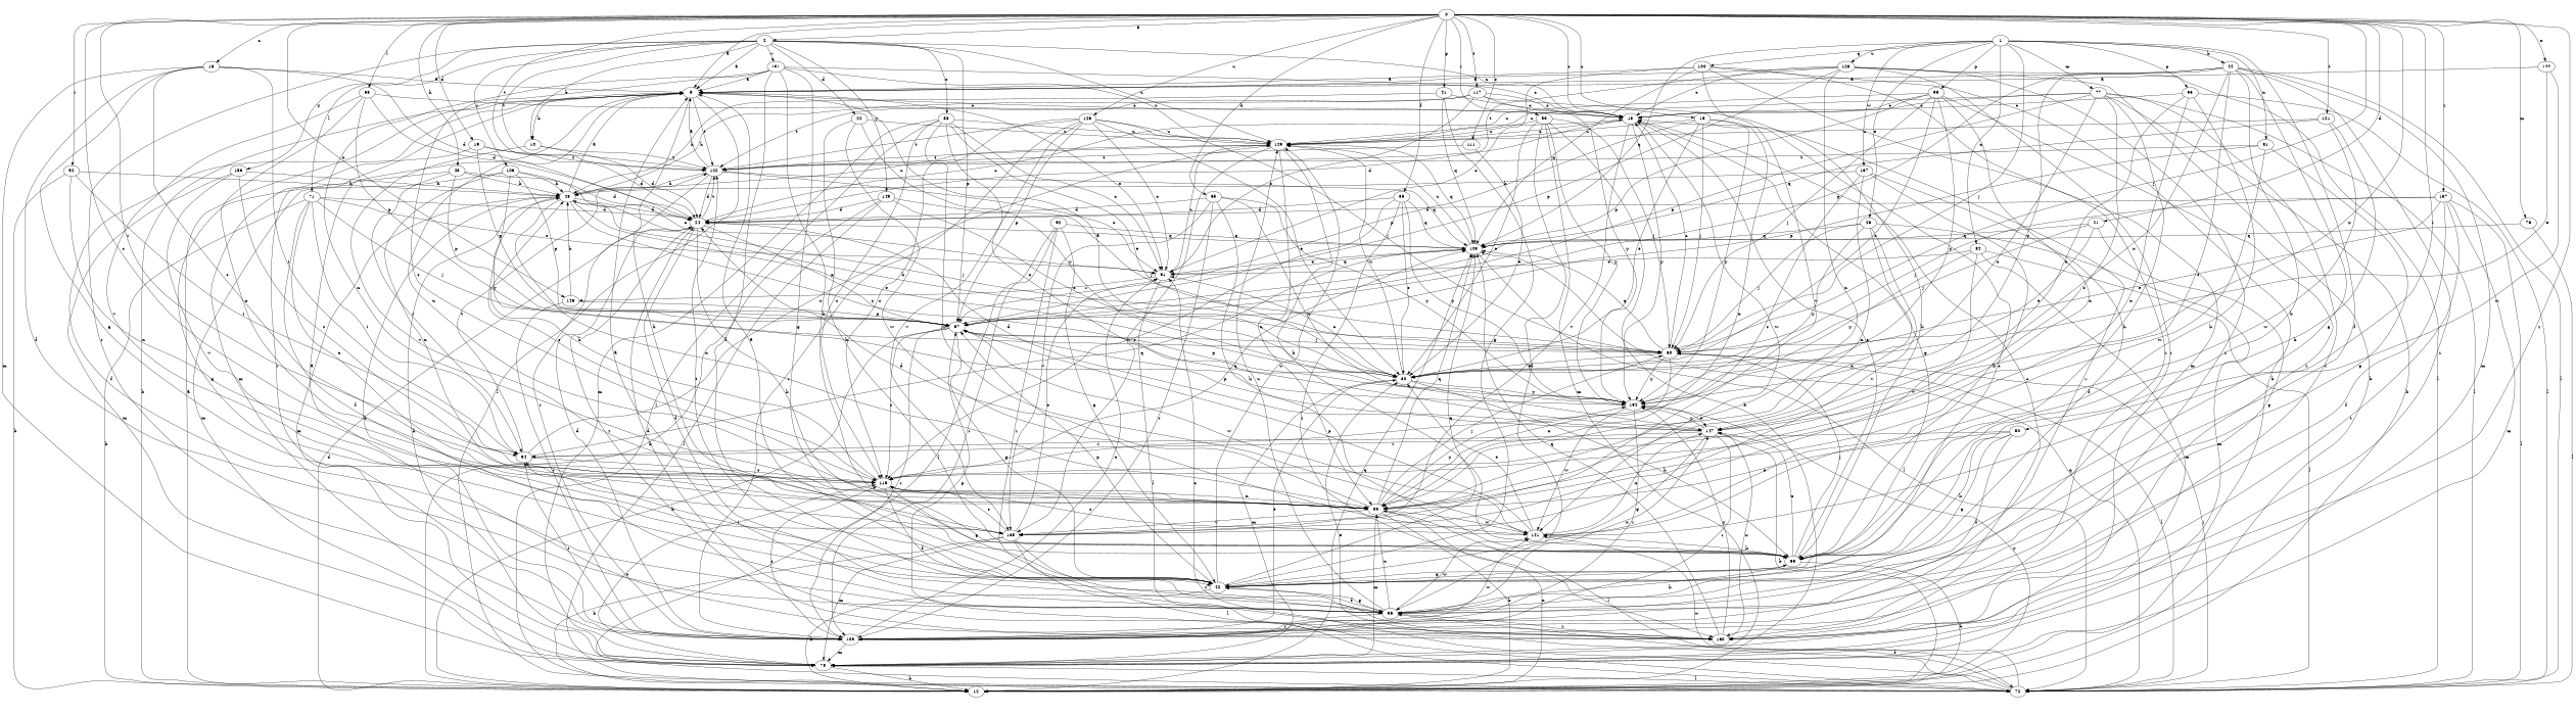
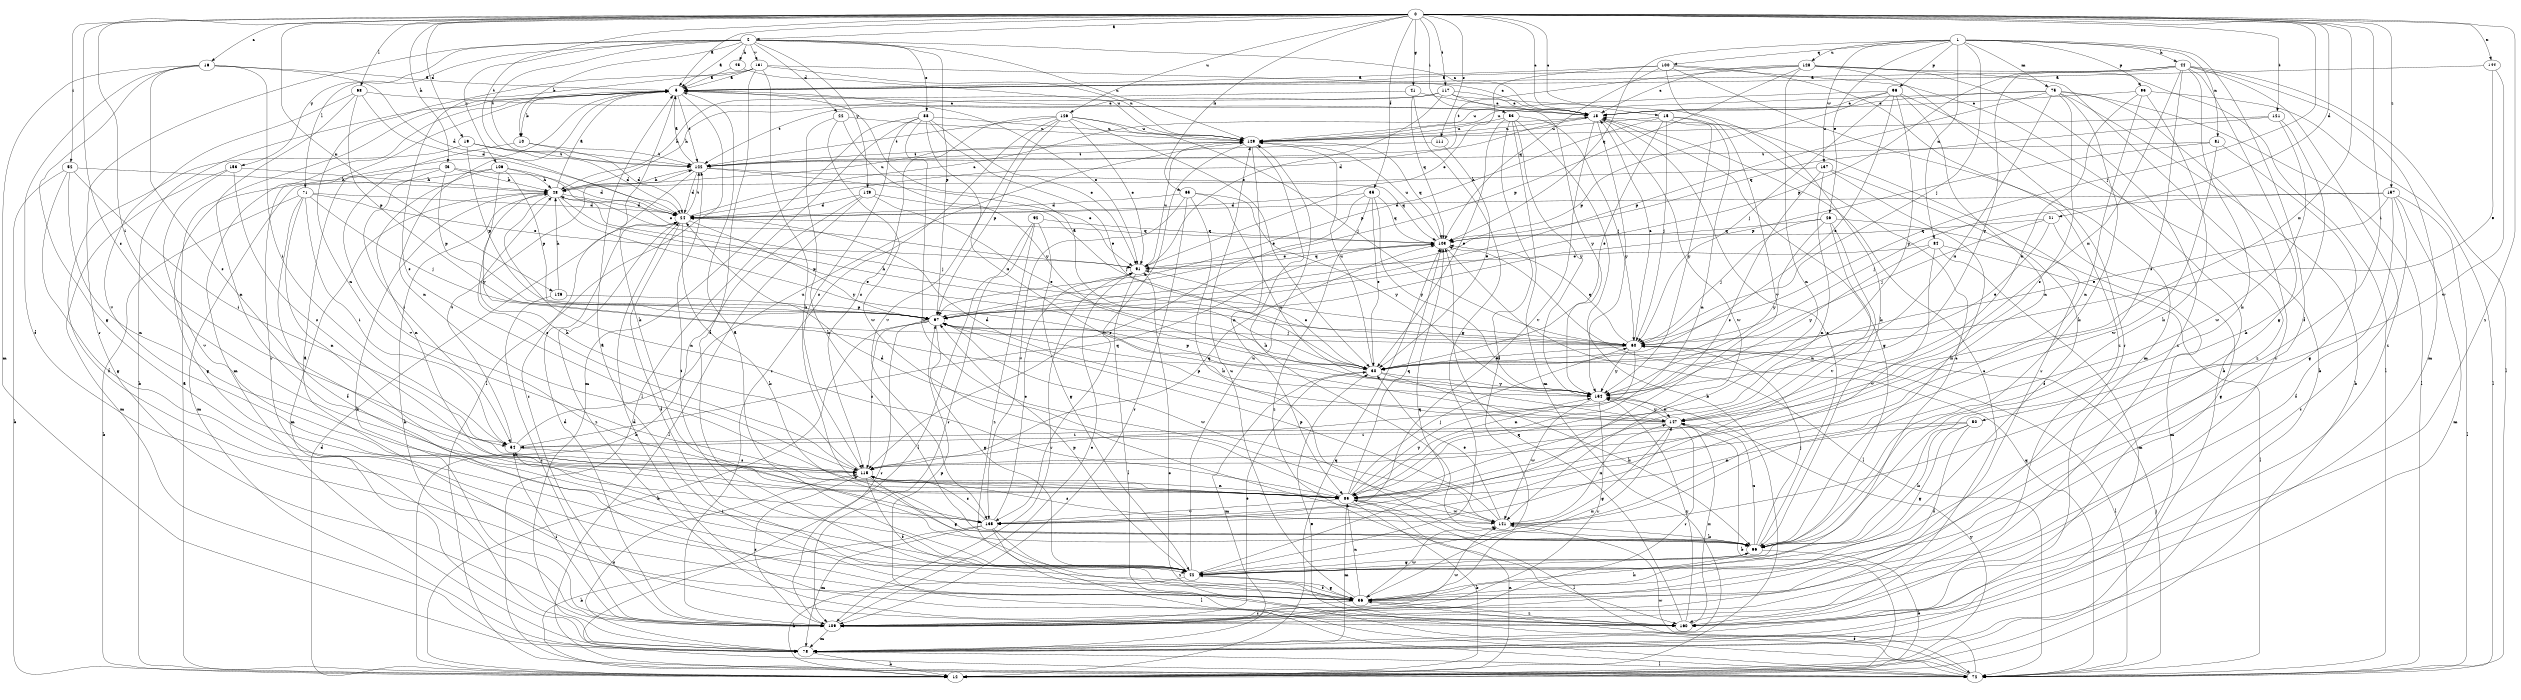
  strict digraph {
    0
    2
    5
    15
    16
    18
    19
    21
    35
    41
    43
    50
    52
    53
    54
    60
    65
    68
-   76
    111
    115
    117
    121
    122
    126
    144
    146
    147
    157
    160
    n31 [label=10]
    22
+   45
    71
    88
    97
    106
    109
    129
    131
    149
    153
    12
    66
    72
    78
    85
    91
    154
    30
    36
    24
    42
    135
    141
    103
    48
    92
    1
    26
    44
-   77
+   77 [label=75]
    81
    84
    95
    96
    100
    128
    137
    0 -> 2 [label=a]
    0 -> 5 [label=a]
    0 -> 15 [label=c]
    0 -> 16 [label=c]
    0 -> 18 [label=c]
    0 -> 19 [label=d]
    0 -> 21 [label=d]
    0 -> 35 [label=f]
    0 -> 41 [label=g]
    0 -> 43 [label=h]
    0 -> 50 [label=i]
    0 -> 52 [label=i]
    0 -> 53 [label=i]
    0 -> 54 [label=i]
    0 -> 60 [label=j]
    0 -> 65 [label=k]
    0 -> 68 [label=l]
-   0 -> 76 [label=m]
    0 -> 111 [label=s]
    0 -> 115 [label=s]
    0 -> 117 [label=t]
    0 -> 121 [label=t]
    0 -> 122 [label=t]
    0 -> 126 [label=u]
    0 -> 144 [label=x]
    0 -> 146 [label=x]
    0 -> 147 [label=x]
    0 -> 157 [label=z]
    0 -> 160 [label=z]
    2 -> 5 [label=a]
    2 -> 18 [label=c]
    2 -> 122 [label=t]
    2 -> n31 [label=b]
    2 -> 22 [label=d]
+   2 -> 45 [label=h]
    2 -> 71 [label=l]
    2 -> 88 [label=o]
    2 -> 97 [label=p]
    2 -> 106 [label=r]
    2 -> 109 [label=r]
    2 -> 129 [label=u]
    2 -> 131 [label=v]
    2 -> 149 [label=y]
    2 -> 153 [label=y]
    5 -> 18 [label=c]
    5 -> 122 [label=t]
    5 -> n31 [label=b]
    5 -> 109 [label=r]
    5 -> 12 [label=b]
    5 -> 66 [label=k]
    5 -> 72 [label=l]
    5 -> 78 [label=m]
    5 -> 85 [label=n]
    5 -> 91 [label=o]
    15 -> 60 [label=j]
    15 -> 97 [label=p]
    15 -> 109 [label=r]
    15 -> 129 [label=u]
    15 -> 85 [label=n]
    15 -> 154 [label=y]
    15 -> 30 [label=e]
    16 -> 5 [label=a]
    16 -> 54 [label=i]
    16 -> 115 [label=s]
    16 -> 78 [label=m]
    16 -> 36 [label=f]
    16 -> 24 [label=d]
    16 -> 42 [label=g]
    18 -> 129 [label=u]
    18 -> 154 [label=y]
    18 -> 24 [label=d]
    18 -> 42 [label=g]
    18 -> 135 [label=v]
    18 -> 141 [label=w]
    19 -> 122 [label=t]
    19 -> 97 [label=p]
    19 -> 36 [label=f]
    19 -> 24 [label=d]
    21 -> 60 [label=j]
    21 -> 30 [label=e]
    21 -> 42 [label=g]
    21 -> 103 [label=q]
    35 -> 115 [label=s]
    35 -> 160 [label=z]
    35 -> 154 [label=y]
    35 -> 30 [label=e]
    35 -> 24 [label=d]
    35 -> 103 [label=q]
    41 -> 18 [label=c]
    41 -> 42 [label=g]
    41 -> 103 [label=q]
    41 -> 48 [label=h]
    43 -> 54 [label=i]
    43 -> 97 [label=p]
    43 -> 24 [label=d]
    43 -> 42 [label=g]
    43 -> 48 [label=h]
    50 -> 54 [label=i]
    50 -> 66 [label=k]
    50 -> 85 [label=n]
    50 -> 36 [label=f]
    50 -> 42 [label=g]
    52 -> 54 [label=i]
    52 -> 12 [label=b]
    52 -> 85 [label=n]
    52 -> 48 [label=h]
    53 -> 60 [label=j]
    53 -> 129 [label=u]
    53 -> 12 [label=b]
    53 -> 78 [label=m]
    53 -> 154 [label=y]
    53 -> 30 [label=e]
    53 -> 36 [label=f]
    54 -> 115 [label=s]
    54 -> 122 [label=t]
    54 -> 129 [label=u]
    54 -> 103 [label=q]
    60 -> 18 [label=c]
    60 -> 72 [label=l]
    60 -> 85 [label=n]
    60 -> 154 [label=y]
    60 -> 30 [label=e]
    60 -> 103 [label=q]
    60 -> 48 [label=h]
    65 -> 147 [label=x]
    65 -> 109 [label=r]
    65 -> 66 [label=k]
    65 -> 154 [label=y]
    65 -> 24 [label=d]
    65 -> 135 [label=v]
    68 -> 18 [label=c]
    68 -> 97 [label=p]
    68 -> 85 [label=n]
    68 -> 24 [label=d]
    68 -> 135 [label=v]
-   76 -> 72 [label=l]
-   76 -> 103 [label=q]
    111 -> 122 [label=t]
    111 -> 30 [label=e]
    115 -> 85 [label=n]
    115 -> 36 [label=f]
    115 -> 42 [label=g]
    115 -> 103 [label=q]
    115 -> 48 [label=h]
    117 -> 18 [label=c]
    117 -> 122 [label=t]
    117 -> 66 [label=k]
    117 -> 91 [label=o]
    117 -> 154 [label=y]
    117 -> 48 [label=h]
    121 -> 129 [label=u]
    121 -> 66 [label=k]
    121 -> 141 [label=w]
    121 -> 103 [label=q]
    122 -> 5 [label=a]
    122 -> 109 [label=r]
    122 -> 91 [label=o]
    122 -> 24 [label=d]
    122 -> 103 [label=q]
    122 -> 48 [label=h]
    126 -> 60 [label=j]
    126 -> 115 [label=s]
    126 -> 122 [label=t]
    126 -> 97 [label=p]
    126 -> 109 [label=r]
    126 -> 129 [label=u]
    126 -> 91 [label=o]
    126 -> 30 [label=e]
    126 -> 135 [label=v]
    144 -> 5 [label=a]
    144 -> 30 [label=e]
    144 -> 141 [label=w]
    146 -> 97 [label=p]
    146 -> 109 [label=r]
    146 -> 48 [label=h]
    147 -> 54 [label=i]
    147 -> 97 [label=p]
    147 -> 109 [label=r]
    147 -> 12 [label=b]
    147 -> 154 [label=y]
    147 -> 24 [label=d]
    147 -> 42 [label=g]
    157 -> 60 [label=j]
    157 -> 109 [label=r]
    157 -> 72 [label=l]
    157 -> 78 [label=m]
    157 -> 30 [label=e]
    157 -> 36 [label=f]
    157 -> 24 [label=d]
    160 -> 5 [label=a]
    160 -> 18 [label=c]
    160 -> 147 [label=x]
    160 -> 97 [label=p]
    160 -> 154 [label=y]
    160 -> 24 [label=d]
    160 -> 103 [label=q]
    n31 -> 122 [label=t]
    n31 -> 24 [label=d]
    n31 -> 135 [label=v]
    22 -> 129 [label=u]
    22 -> 66 [label=k]
    22 -> 154 [label=y]
    22 -> 141 [label=w]
+   45 -> 5 [label=a]
+   45 -> 129 [label=u]
    71 -> 54 [label=i]
    71 -> 60 [label=j]
    71 -> 12 [label=b]
    71 -> 85 [label=n]
    71 -> 91 [label=o]
    71 -> 36 [label=f]
    71 -> 24 [label=d]
    88 -> 115 [label=s]
    88 -> 147 [label=x]
    88 -> 129 [label=u]
    88 -> 72 [label=l]
    88 -> 78 [label=m]
    88 -> 91 [label=o]
    88 -> 30 [label=e]
    88 -> 141 [label=w]
    97 -> 60 [label=j]
    97 -> 115 [label=s]
    97 -> 109 [label=r]
    97 -> 12 [label=b]
    97 -> 42 [label=g]
    97 -> 141 [label=w]
    106 -> 97 [label=p]
    106 -> 78 [label=m]
    106 -> 85 [label=n]
    106 -> 91 [label=o]
    106 -> 154 [label=y]
    106 -> 48 [label=h]
    109 -> 54 [label=i]
    109 -> 115 [label=s]
    109 -> 78 [label=m]
    109 -> 91 [label=o]
    109 -> 30 [label=e]
    109 -> 24 [label=d]
    109 -> 141 [label=w]
    109 -> 48 [label=h]
    129 -> 122 [label=t]
    129 -> 66 [label=k]
    129 -> 85 [label=n]
    129 -> 135 [label=v]
    129 -> 103 [label=q]
    131 -> 5 [label=a]
    131 -> 18 [label=c]
    131 -> 115 [label=s]
    131 -> 129 [label=u]
    131 -> 66 [label=k]
    131 -> 85 [label=n]
    131 -> 36 [label=f]
-   131 -> 42 [label=g]
+   52 -> 42 [label=g]
    149 -> 60 [label=j]
    149 -> 12 [label=b]
    149 -> 72 [label=l]
    149 -> 30 [label=e]
    149 -> 24 [label=d]
    153 -> 115 [label=s]
    153 -> 78 [label=m]
    153 -> 135 [label=v]
    153 -> 48 [label=h]
    12 -> 5 [label=a]
    12 -> 85 [label=n]
    12 -> 154 [label=y]
    12 -> 24 [label=d]
    12 -> 103 [label=q]
    66 -> 18 [label=c]
    66 -> 60 [label=j]
    66 -> 147 [label=x]
    66 -> 12 [label=b]
    66 -> 42 [label=g]
    72 -> 60 [label=j]
    72 -> 91 [label=o]
    72 -> 30 [label=e]
    72 -> 36 [label=f]
    72 -> 141 [label=w]
    72 -> 103 [label=q]
    78 -> 115 [label=s]
    78 -> 12 [label=b]
    78 -> 72 [label=l]
    78 -> 48 [label=h]
    85 -> 60 [label=j]
    85 -> 12 [label=b]
    85 -> 72 [label=l]
    85 -> 78 [label=m]
    85 -> 154 [label=y]
    85 -> 24 [label=d]
    85 -> 135 [label=v]
    85 -> 141 [label=w]
    85 -> 103 [label=q]
-   91 -> 146 [label=r]
+   91 -> 109 [label=r]
    91 -> 129 [label=u]
    91 -> 72 [label=l]
    91 -> 103 [label=q]
    154 -> 147 [label=x]
    154 -> 109 [label=r]
    154 -> 141 [label=w]
    30 -> 5 [label=a]
    30 -> 97 [label=p]
    30 -> 129 [label=u]
    30 -> 66 [label=k]
    30 -> 78 [label=m]
    30 -> 91 [label=o]
    30 -> 154 [label=y]
    36 -> 5 [label=a]
    36 -> 18 [label=c]
    36 -> 147 [label=x]
    36 -> 160 [label=z]
    36 -> 109 [label=r]
    36 -> 129 [label=u]
    36 -> 66 [label=k]
    36 -> 85 [label=n]
    36 -> 42 [label=g]
    36 -> 141 [label=w]
    24 -> 18 [label=c]
    24 -> 122 [label=t]
    24 -> 160 [label=z]
    24 -> 97 [label=p]
    24 -> 66 [label=k]
    24 -> 36 [label=f]
    24 -> 103 [label=q]
    42 -> 5 [label=a]
    42 -> 54 [label=i]
    42 -> 122 [label=t]
    42 -> 97 [label=p]
    42 -> 129 [label=u]
    42 -> 12 [label=b]
    42 -> 36 [label=f]
    42 -> 103 [label=q]
    135 -> 115 [label=s]
    135 -> 160 [label=z]
    135 -> 12 [label=b]
    135 -> 72 [label=l]
    135 -> 78 [label=m]
    135 -> 91 [label=o]
    141 -> 115 [label=s]
    141 -> 147 [label=x]
    141 -> 97 [label=p]
    141 -> 66 [label=k]
    141 -> 30 [label=e]
    103 -> 129 [label=u]
    103 -> 72 [label=l]
    103 -> 91 [label=o]
    48 -> 5 [label=a]
    48 -> 60 [label=j]
    48 -> 115 [label=s]
    48 -> 129 [label=u]
    48 -> 78 [label=m]
    48 -> 85 [label=n]
    48 -> 154 [label=y]
    48 -> 30 [label=e]
    48 -> 24 [label=d]
    92 -> 160 [label=z]
    92 -> 109 [label=r]
    92 -> 72 [label=l]
    92 -> 42 [label=g]
    92 -> 103 [label=q]
    1 -> 60 [label=j]
    1 -> 36 [label=f]
    1 -> 103 [label=q]
    1 -> 26 [label=e]
    1 -> 44 [label=h]
    1 -> 77 [label=m]
    1 -> 81 [label=n]
    1 -> 84 [label=n]
    1 -> 95 [label=p]
    1 -> 96 [label=p]
    1 -> 100 [label=q]
    1 -> 128 [label=u]
    1 -> 137 [label=w]
    26 -> 60 [label=j]
    26 -> 78 [label=m]
    26 -> 85 [label=n]
    26 -> 154 [label=y]
    26 -> 135 [label=v]
    26 -> 103 [label=q]
    44 -> 5 [label=a]
    44 -> 115 [label=s]
    44 -> 147 [label=x]
    44 -> 160 [label=z]
    44 -> 97 [label=p]
    44 -> 66 [label=k]
    44 -> 72 [label=l]
    44 -> 78 [label=m]
    44 -> 154 [label=y]
    44 -> 42 [label=g]
    77 -> 18 [label=c]
    77 -> 115 [label=s]
    77 -> 147 [label=x]
    77 -> 97 [label=p]
    77 -> 109 [label=r]
    77 -> 129 [label=u]
    77 -> 12 [label=b]
    77 -> 66 [label=k]
    77 -> 72 [label=l]
    81 -> 122 [label=t]
    81 -> 97 [label=p]
    81 -> 42 [label=g]
    81 -> 141 [label=w]
    84 -> 72 [label=l]
    84 -> 78 [label=m]
    84 -> 91 [label=o]
    84 -> 154 [label=y]
    84 -> 135 [label=v]
    95 -> 18 [label=c]
    95 -> 147 [label=x]
    95 -> 66 [label=k]
    95 -> 72 [label=l]
    95 -> 85 [label=n]
    96 -> 18 [label=c]
    96 -> 60 [label=j]
    96 -> 160 [label=z]
    96 -> 97 [label=p]
    96 -> 129 [label=u]
    96 -> 85 [label=n]
    96 -> 154 [label=y]
    96 -> 30 [label=e]
    100 -> 5 [label=a]
    100 -> 160 [label=z]
    100 -> 12 [label=b]
    100 -> 78 [label=m]
    100 -> 91 [label=o]
    100 -> 135 [label=v]
    100 -> 103 [label=q]
    128 -> 5 [label=a]
    128 -> 18 [label=c]
    128 -> 122 [label=t]
    128 -> 160 [label=z]
    128 -> 97 [label=p]
    128 -> 109 [label=r]
    128 -> 12 [label=b]
    128 -> 72 [label=l]
    128 -> 85 [label=n]
    137 -> 115 [label=s]
    137 -> 66 [label=k]
    137 -> 85 [label=n]
    137 -> 36 [label=f]
    137 -> 48 [label=h]
  }
